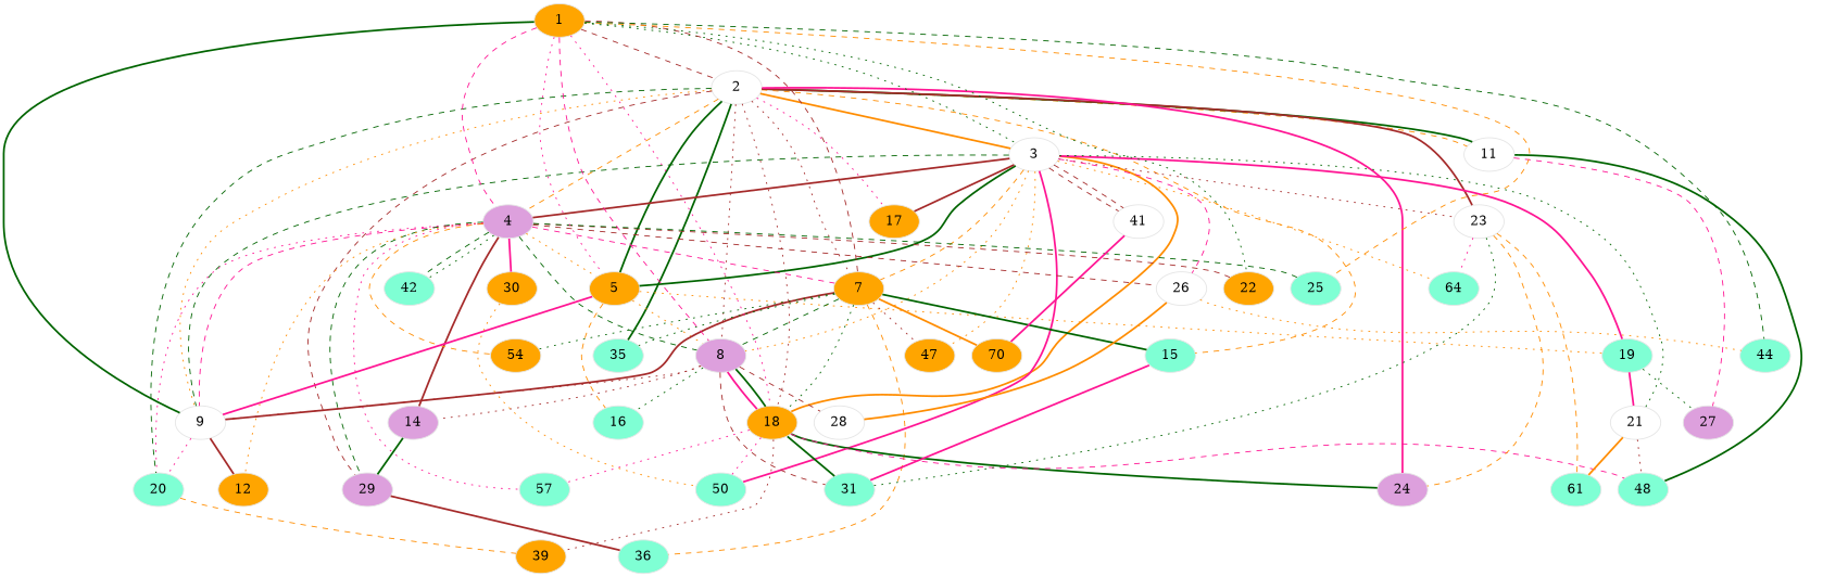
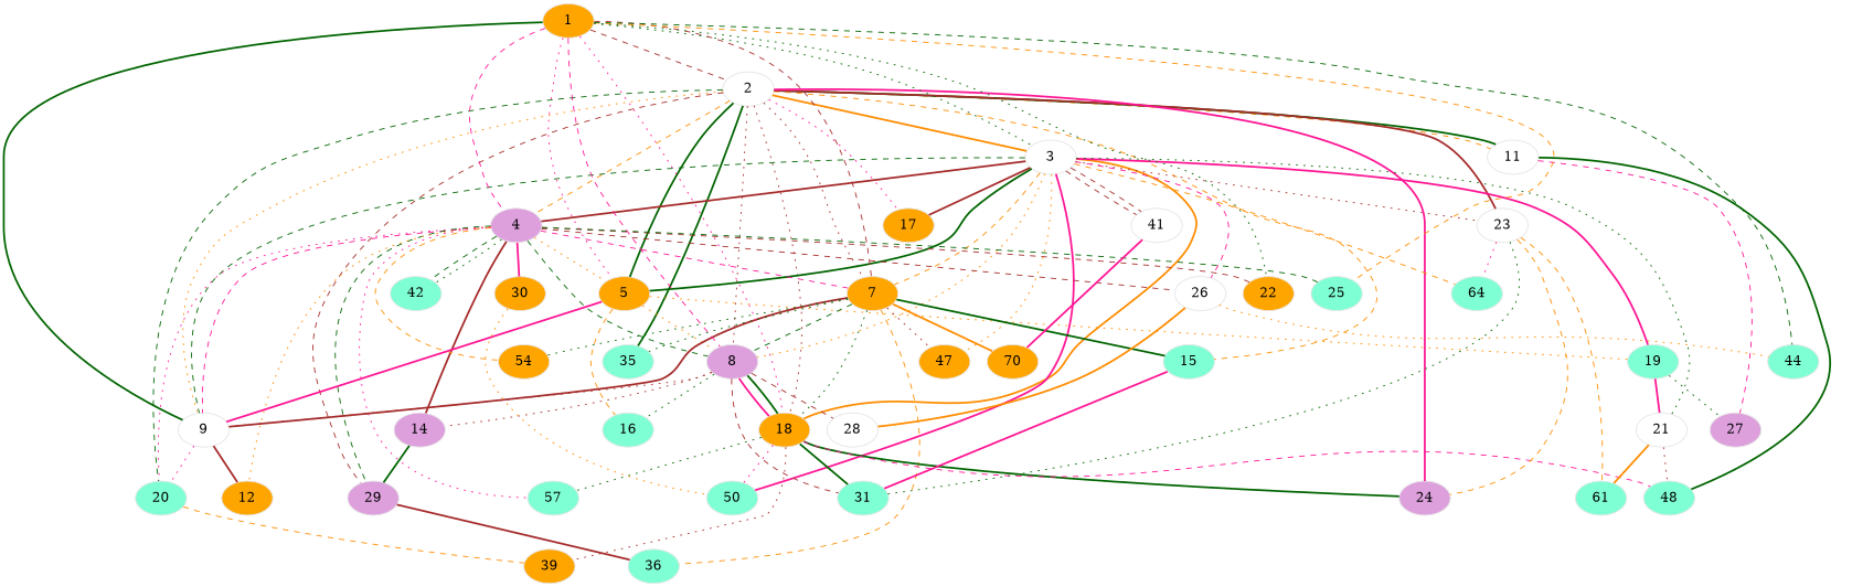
  graph {
    node [color=gray90 fillcolor=aquamarine style=filled]
    edge [color=darkgreen style=dotted]
    2 [fillcolor=white super="+51"]
    3 [fillcolor=white]
    4 [fillcolor=plum super="+63+58+56+52+6"]
    5 [fillcolor=orange super="+13"]
    7 [fillcolor=orange]
    8 [fillcolor=plum super="+43+66+32+55+10"]
    9 [fillcolor=white super="+37"]
    18 [fillcolor=orange super="+45+49+71+38"]
    11 [fillcolor=white]
    15
    17 [fillcolor=orange]
    20 [super="+34"]
    23 [fillcolor=white]
    24 [fillcolor=plum]
    29 [fillcolor=plum]
    35
    1 [fillcolor=orange]
    22 [fillcolor=orange]
    25
    44
    19
    21 [fillcolor=white]
    26 [fillcolor=white]
    41 [fillcolor=white]
    47 [fillcolor=orange]
    50 [super="+60"]
    64
    12 [fillcolor=orange]
    14 [fillcolor=plum]
    30 [fillcolor=orange]
    42
    54 [fillcolor=orange]
    57
    16
    36
    70 [fillcolor=orange]
    28 [fillcolor=white]
    31 [super="+33"]
    48
    39 [fillcolor=orange]
    27 [fillcolor=plum]
    61
    2 -- 3 [color=darkorange style=bold]
    2 -- 4 [color=darkorange style=dashed weight=3]
    2 -- 5 [style=bold]
    2 -- 7 [color=brown]
    2 -- 8 [color=brown weight=3]
    2 -- 9 [color=darkorange]
    2 -- 18 [color=brown]
    2 -- 11 [color=darkorange style=dashed]
    2 -- 11 [style=bold]
    2 -- 15 [color=darkorange style=dashed]
    2 -- 17 [color=deeppink]
    2 -- 20 [style=dashed]
    2 -- 23 [color=brown style=bold]
    2 -- 24 [color=deeppink style=bold]
    2 -- 29 [color=brown style=dashed]
    2 -- 35 [style=bold]
    3 -- 4 [color=brown style=bold weight=2]
    3 -- 5 [style=bold]
    3 -- 7 [color=darkorange style=dashed]
    3 -- 8 [color=darkorange weight=2]
    3 -- 9 [style=dashed]
    3 -- 18 [color=darkorange style=bold]
    3 -- 17 [color=brown style=bold]
    3 -- 23 [color=brown]
    3 -- 19 [color=deeppink style=bold]
    3 -- 21
    3 -- 26 [color=deeppink style=dashed]
    3 -- 41 [color=brown style=dashed]
    3 -- 41 [color=brown style=dashed]
    3 -- 47 [color=darkorange]
    3 -- 50 [color=deeppink style=bold]
-   3 -- 64 [color=darkorange]
+   3 -- 64 [color=darkorange style=dashed]
    4 -- 5 [color=darkorange weight=4]
    4 -- 7 [color=deeppink style=dashed weight=2]
    4 -- 8 [style=dashed weight=6]
    4 -- 9 [color=deeppink style=dashed weight=2]
    4 -- 20 [color=deeppink]
    4 -- 29 [style=dashed]
    4 -- 22 [color=brown style=dashed]
    4 -- 25 [style=dashed]
    4 -- 26 [color=brown style=dashed]
    4 -- 12 [color=darkorange]
    4 -- 14 [color=brown style=bold]
    4 -- 30 [color=deeppink style=bold weight=2]
    4 -- 42 [style=dashed]
    4 -- 42
    4 -- 54 [color=darkorange style=dashed]
    4 -- 57 [color=deeppink]
    5 -- 8 [color=darkorange weight=3]
    5 -- 9 [color=deeppink style=bold]
    5 -- 19 [color=darkorange]
    5 -- 16 [color=darkorange style=dashed]
    7 -- 8 [style=dashed weight=4]
    7 -- 9 [color=brown style=bold]
    7 -- 18 [weight=2]
    7 -- 15 [style=bold]
    7 -- 35
    7 -- 47 [color=brown]
    7 -- 54
    7 -- 36 [color=darkorange style=dashed]
    7 -- 70 [color=darkorange style=bold]
    8 -- 9 [color=brown weight=4]
    8 -- 18 [color=deeppink style=bold weight=2]
    8 -- 18 [style=bold]
    8 -- 14 [color=brown]
    8 -- 16
    8 -- 28 [color=brown style=dashed weight=2]
    8 -- 31 [color=brown style=dashed]
    9 -- 20 [color=deeppink]
    9 -- 12 [color=brown style=bold]
    18 -- 24 [style=bold]
    18 -- 50 [color=deeppink]
-   18 -- 57 [color=deeppink]
+   18 -- 57
    18 -- 31 [style=bold]
    18 -- 48 [color=deeppink style=dashed]
    18 -- 39 [color=brown]
    11 -- 48 [style=bold]
    11 -- 27 [color=deeppink style=dashed]
    15 -- 31 [color=deeppink style=bold]
    20 -- 39 [color=darkorange style=dashed]
    23 -- 24 [color=darkorange style=dashed]
    23 -- 64 [color=deeppink]
    23 -- 31
    23 -- 61 [color=darkorange style=dashed]
    29 -- 36 [color=brown style=bold]
    1 -- 2 [color=brown style=dashed]
    1 -- 3
    1 -- 4 [color=deeppink style=dashed weight=2]
    1 -- 5 [color=deeppink]
    1 -- 7 [color=brown style=dashed]
    1 -- 8 [color=deeppink style=dashed weight=4]
    1 -- 9 [style=bold]
    1 -- 18 [color=deeppink]
    1 -- 22
    1 -- 25 [color=darkorange style=dashed]
    1 -- 44 [style=dashed]
    19 -- 21 [color=deeppink style=bold]
    19 -- 27
    21 -- 48 [color=brown]
    21 -- 61 [color=darkorange style=bold]
    26 -- 44 [color=darkorange]
    26 -- 28 [color=darkorange style=bold]
    41 -- 70 [color=deeppink style=bold]
    14 -- 29 [style=bold]
    30 -- 50 [color=darkorange]
  }
